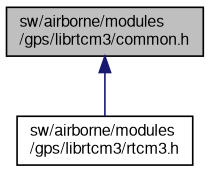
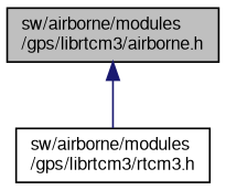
  digraph {
    node [color=black fontname=FreeSans fontsize=10 shape=record style=filled]
-   n1 [fillcolor=grey75 fontcolor=black height=0.2 label="sw/airborne/modules\l/gps/librtcm3/common.h" width=0.4]
+   n1 [fillcolor=grey75 fontcolor=black height=0.2 label="sw/airborne/modules\l/gps/librtcm3/airborne.h" width=0.4]
    n2 [fillcolor=white height=0.2 label="sw/airborne/modules\l/gps/librtcm3/rtcm3.h" width=0.4]
    n1 -> n2 [color=midnightblue dir=back fontname=FreeSans fontsize=10 labelfontname=FreeSans labelfontsize=10 style=solid]
  }
